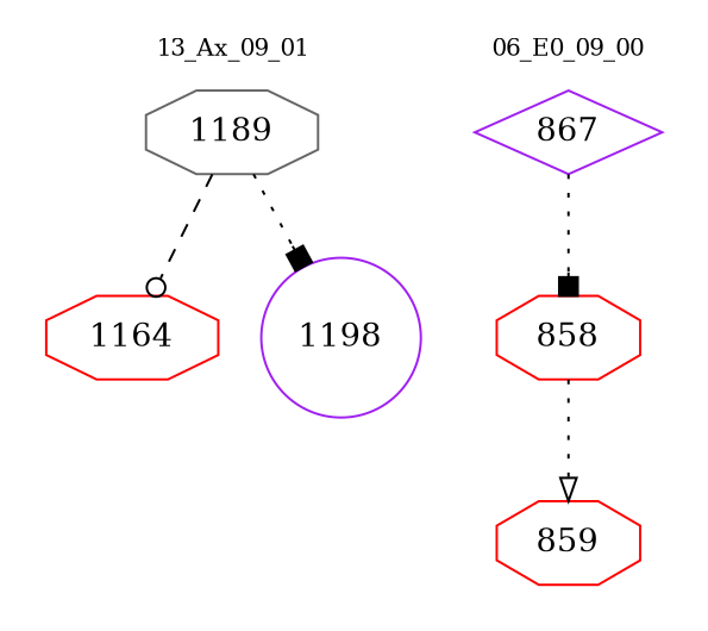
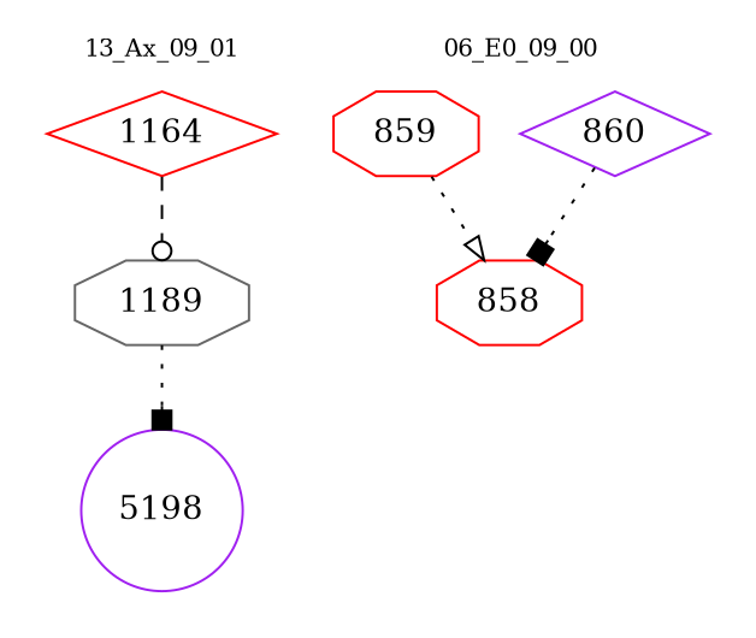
  digraph {
    node [color=red shape=octagon]
    edge [arrowhead=box color=black style=dotted]
-   n1 [label=1164]
+   n1 [label=1164 shape=diamond]
    n2 [color=gray40 label=1189]
-   n3 [color=purple label=1198 shape=circle]
-   n4 [color=purple label=867 shape=diamond]
+   n3 [color=purple label=5198 shape=circle]
+   n4 [color=purple label=860 shape=diamond]
    n5 [label=858]
    n6 [label=859]
    subgraph cluster_1 {
      color=white
      fontsize=10
      label="13_Ax_09_01"
      n1
      n2
      n3
    }
    subgraph cluster_2 {
      color=white
      fontsize=10
      label="06_E0_09_00"
      n4
      n5
      n6
    }
-   n2 -> n1 [arrowhead=odot style=dashed]
+   n1 -> n2 [arrowhead=odot style=dashed]
    n2 -> n3
    n4 -> n5
-   n5 -> n6 [arrowhead=onormal]
+   n6 -> n5 [arrowhead=onormal]
  }
